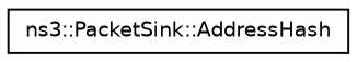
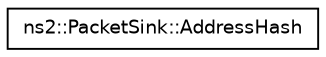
  digraph {
    rankdir=TB
-   n1 [color=black fillcolor=white fontname=Helvetica fontsize=10 height=0.2 label="ns3::PacketSink::AddressHash" shape=record style=filled width=0.4]
+   n1 [color=black fillcolor=white fontname=Helvetica fontsize=10 height=0.2 label="ns2::PacketSink::AddressHash" shape=record style=filled width=0.4]
  }
